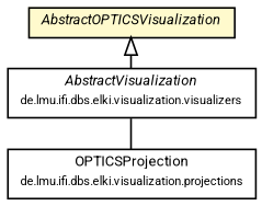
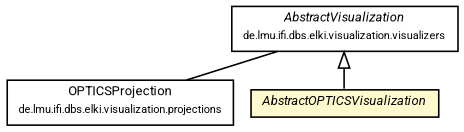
  digraph {
    nodesep=0.15
    rankdir=TB
    ranksep=0.25
    node [fontcolor=black fontname=Roboto fontsize=8 margin=0 shape=plaintext]
    edge [color=black fontname=Roboto fontsize=7 labelfontname=Roboto labelfontsize=7]
    n1 [height=0 label=<<table title="de.lmu.ifi.dbs.elki.visualization.projections.OPTICSProjection" border="0" cellborder="1" cellspacing="0" cellpadding="2" href="../../projections/OPTICSProjection.html" target="_parent"> 		<tr><td><table border="0" cellspacing="0" cellpadding="1"> 		<tr><td align="center" balign="center"> <font face="Roboto">OPTICSProjection</font> </td></tr> 		<tr><td align="center" balign="center"> <font face="Roboto" point-size="7.0">de.lmu.ifi.dbs.elki.visualization.projections</font> </td></tr> 		</table></td></tr> 		</table>> width=0]
    n2 [height=0 label=<<table title="de.lmu.ifi.dbs.elki.visualization.visualizers.optics.AbstractOPTICSVisualization" border="0" cellborder="1" cellspacing="0" cellpadding="2" bgcolor="lemonChiffon" href="AbstractOPTICSVisualization.html" target="_parent"> 		<tr><td><table border="0" cellspacing="0" cellpadding="1"> 		<tr><td align="center" balign="center"> <font face="Roboto"><i>AbstractOPTICSVisualization</i></font> </td></tr> 		</table></td></tr> 		</table>> width=0]
    n3 [height=0 label=<<table title="de.lmu.ifi.dbs.elki.visualization.visualizers.AbstractVisualization" border="0" cellborder="1" cellspacing="0" cellpadding="2" href="../AbstractVisualization.html" target="_parent"> 		<tr><td><table border="0" cellspacing="0" cellpadding="1"> 		<tr><td align="center" balign="center"> <font face="Roboto"><i>AbstractVisualization</i></font> </td></tr> 		<tr><td align="center" balign="center"> <font face="Roboto" point-size="7.0">de.lmu.ifi.dbs.elki.visualization.visualizers</font> </td></tr> 		</table></td></tr> 		</table>> width=0]
    n3 -> n1 [arrowhead=none weight=2]
-   n2 -> n3 [arrowtail=empty dir=back weight=10]
+   n3 -> n2 [arrowtail=empty dir=back weight=10]
  }
